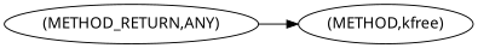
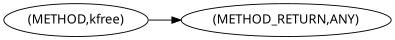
  digraph {
    rankdir=LR
    fontname="Noto Sans"
    node [fontname="Noto Sans"]
    n1 [label=<(METHOD,kfree)>]
    n2 [label=<(METHOD_RETURN,ANY)>]
-   n2 -> n1 [fontname="Noto Sans"]
+   n1 -> n2 [fontname="Noto Sans"]
  }
